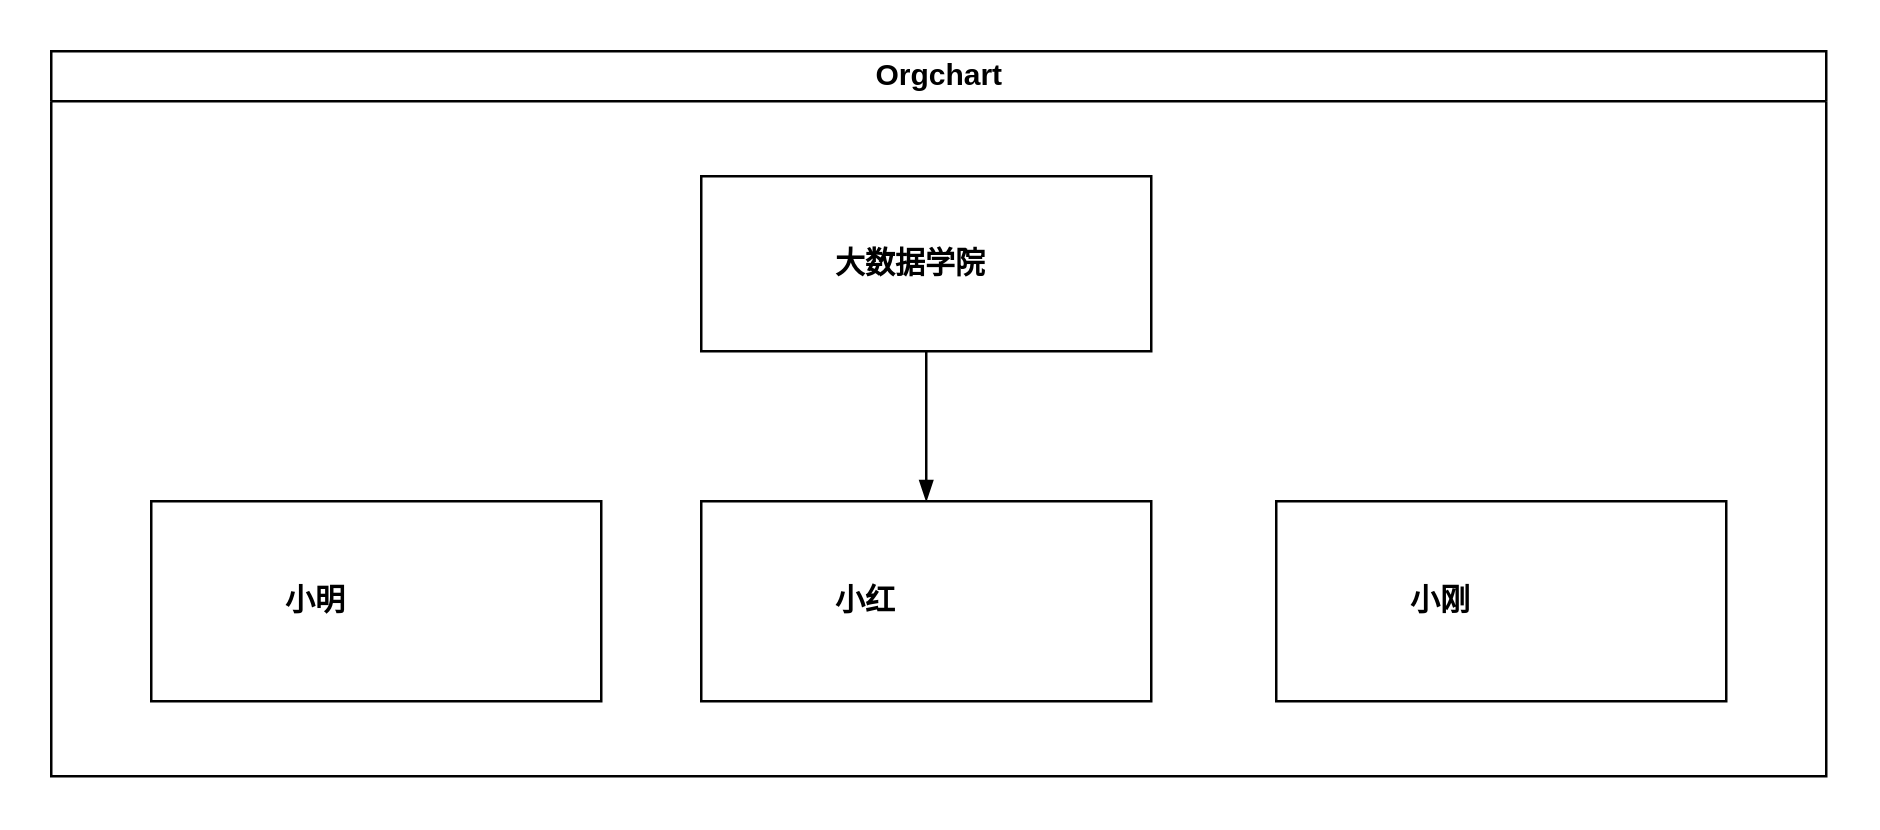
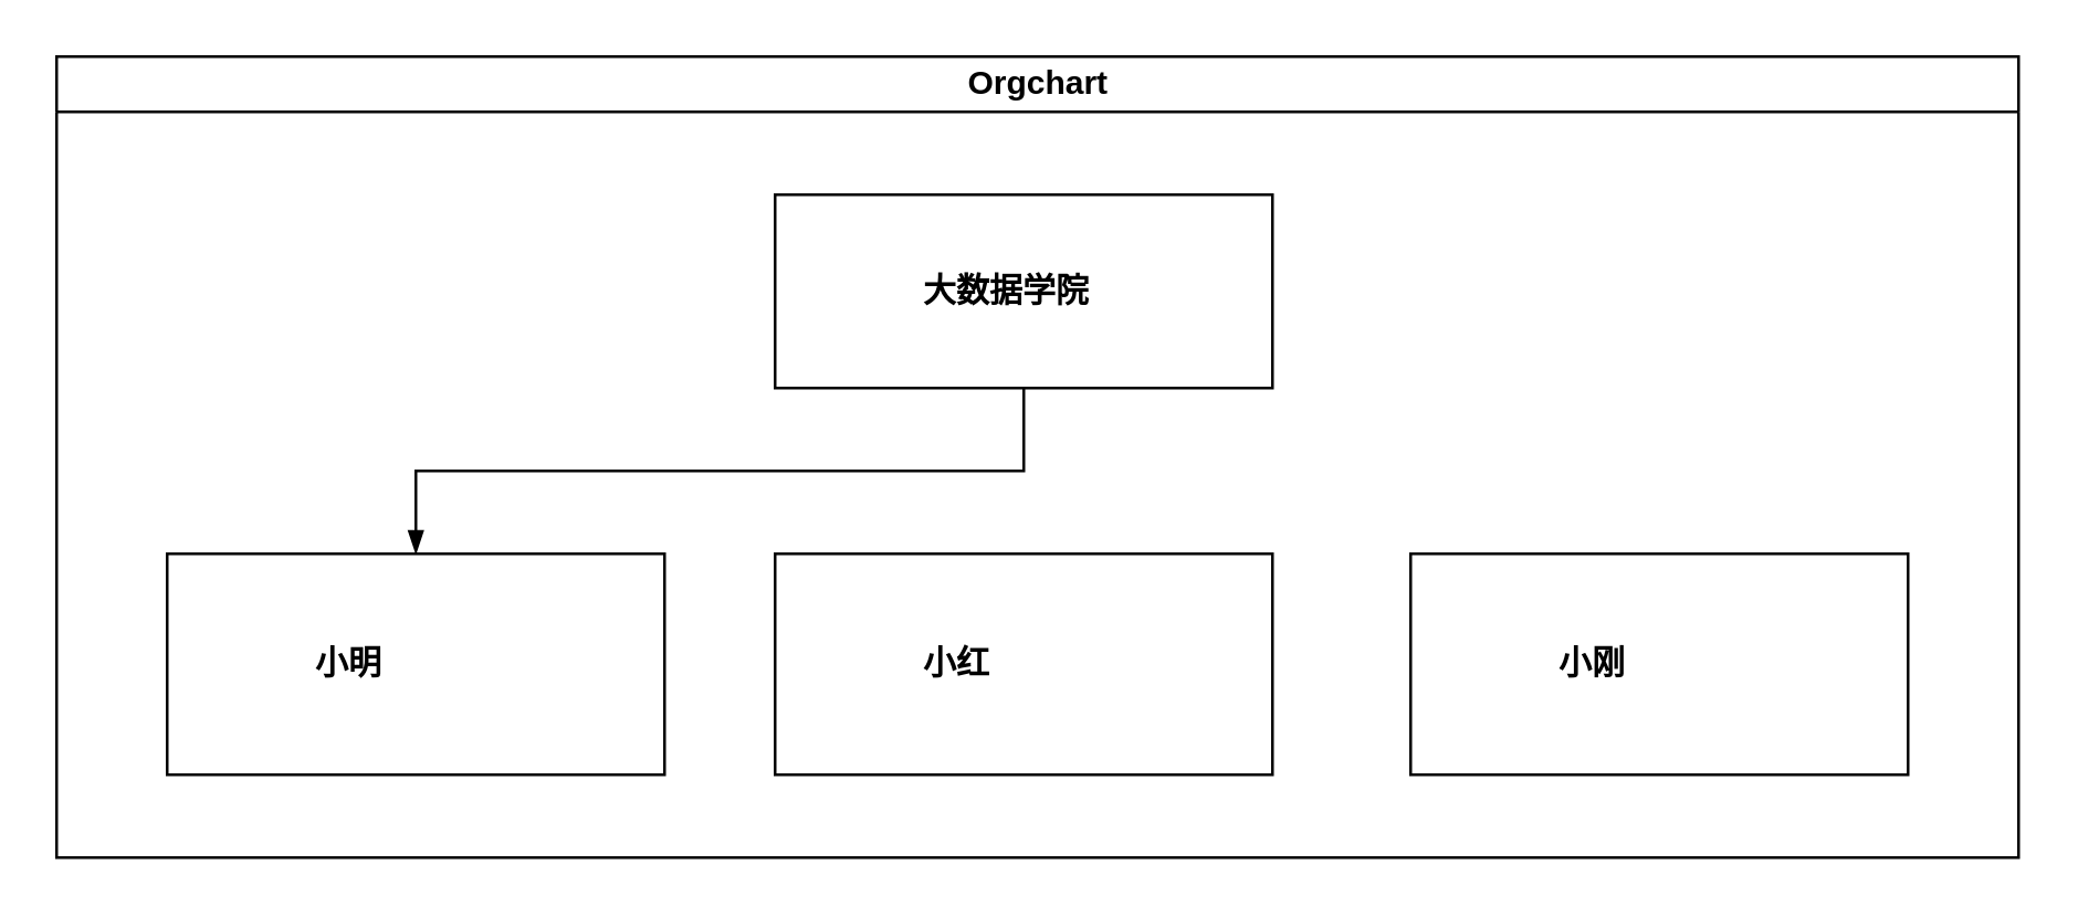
  <mxCell id="0" />
  <mxCell id="1" parent="0" />
  <mxCell id="2" value="Orgchart" style="swimlane;html=1;startSize=20;horizontal=1;containerType=tree;glass=0;" vertex="1" parent="1"><mxGeometry x="20" y="20" width="710" height="290" as="geometry" /></mxCell>
  <mxCell id="3" value="大数据学院" style="label;image=https://cdn3.iconfinder.com/data/icons/user-avatars-1/512/users-3-128.png;whiteSpace=wrap;html=1;rounded=0;glass=0;treeMoving=1;treeFolding=1;" vertex="1" parent="2"><mxGeometry x="260" y="50" width="180" height="70" as="geometry" /></mxCell>
- <mxCell id="4" value="" style="endArrow=blockThin;endFill=1;fontSize=11;edgeStyle=elbowEdgeStyle;elbow=vertical;rounded=0;" edge="1" parent="2" source="3" target="6"><mxGeometry relative="1" as="geometry" /></mxCell>
+ <mxCell id="4" value="" style="endArrow=blockThin;endFill=1;fontSize=11;edgeStyle=elbowEdgeStyle;elbow=vertical;rounded=0;" edge="1" parent="2" source="3" target="5"><mxGeometry relative="1" as="geometry" /></mxCell>
  <mxCell id="5" value="小明" style="label;image=https://cdn3.iconfinder.com/data/icons/user-avatars-1/512/users-10-3-128.png;whiteSpace=wrap;html=1;rounded=0;glass=0;treeFolding=1;treeMoving=1;" vertex="1" parent="2"><mxGeometry x="40" y="180" width="180" height="80" as="geometry" /></mxCell>
  <mxCell id="6" value="小红" style="label;image=https://cdn3.iconfinder.com/data/icons/user-avatars-1/512/users-9-2-128.png;whiteSpace=wrap;html=1;rounded=0;glass=0;treeFolding=1;treeMoving=1;" vertex="1" parent="2"><mxGeometry x="260" y="180" width="180" height="80" as="geometry" /></mxCell>
  <mxCell id="7" value="小刚" style="label;image=https://cdn3.iconfinder.com/data/icons/user-avatars-1/512/users-2-128.png;whiteSpace=wrap;html=1;rounded=0;glass=0;" vertex="1" parent="2"><mxGeometry x="490" y="180" width="180" height="80" as="geometry" /></mxCell>
